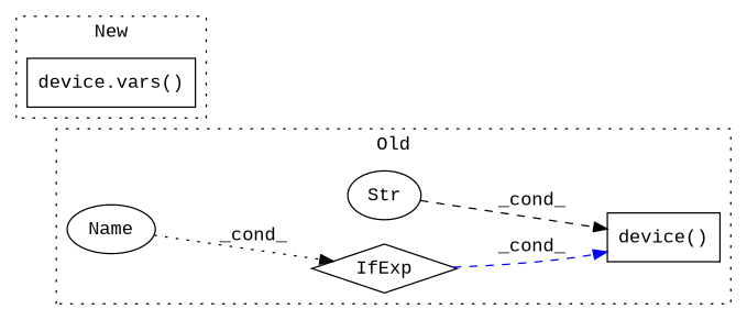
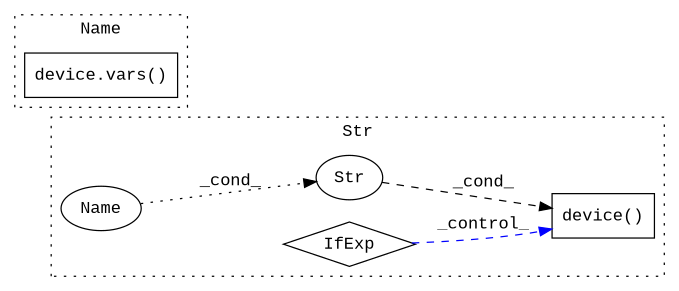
  digraph {
    fontname="Liberation Mono"
    rankdir=LR
    node [a=75 fontname="Liberation Mono" shape=box]
    edge [color=black fontname="Liberation Mono" style=dashed]
    n1 [a=51 l="4,6" label=IfExp s="2330,2342" shape=diamond]
    n2 [l="13,1" label="device()" s="2311,2329"]
    n3 [a=66 l=5 label=Str s=2324 shape=ellipse]
    n4 [a=87 l=8 label=Name s=2334 shape=ellipse]
    n5 [l="5,1" label="device.vars()" s="2285,2294"]
    subgraph cluster_1 {
-     label=Old
+     label=Str
      style=dotted
      n1
      n2
      n3
      n4
    }
    subgraph cluster_2 {
-     label=New
+     label=Name
      style=dotted
      n5
    }
-   n1 -> n2 [color=blue label=_cond_]
+   n1 -> n2 [color=blue label=_control_]
    n3 -> n2 [label=_cond_]
-   n4 -> n1 [label=_cond_ style=dotted]
+   n4 -> n3 [label=_cond_ style=dotted]
  }
